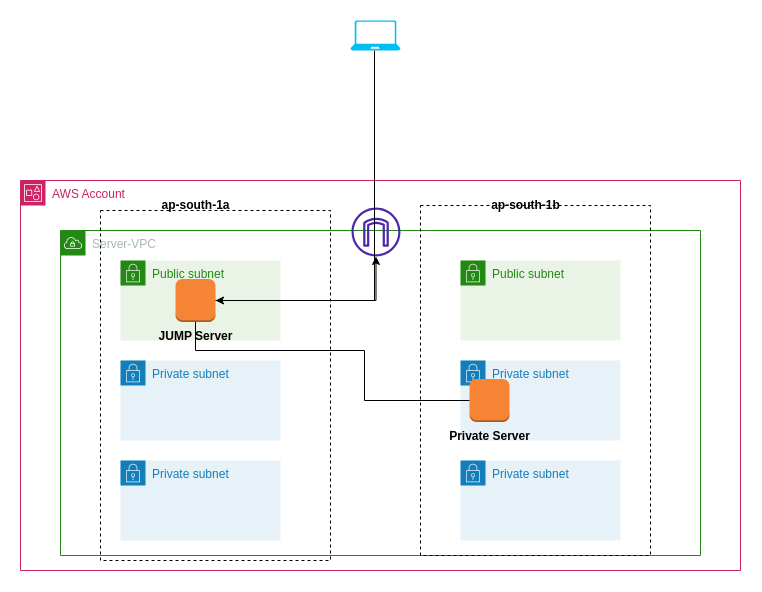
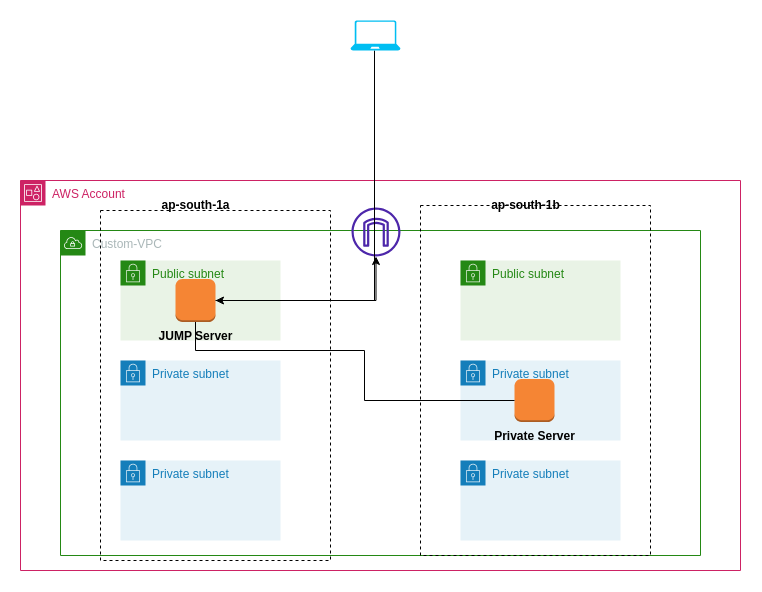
  <mxCell id="0" />
  <mxCell id="1" parent="0" />
  <mxCell id="2" value="AWS Account" style="points=[[0,0],[0.25,0],[0.5,0],[0.75,0],[1,0],[1,0.25],[1,0.5],[1,0.75],[1,1],[0.75,1],[0.5,1],[0.25,1],[0,1],[0,0.75],[0,0.5],[0,0.25]];outlineConnect=0;gradientColor=none;html=1;whiteSpace=wrap;fontSize=12;fontStyle=0;container=1;pointerEvents=0;collapsible=0;recursiveResize=0;shape=mxgraph.aws4.group;grIcon=mxgraph.aws4.group_account;strokeColor=#CD2264;fillColor=none;verticalAlign=top;align=left;spacingLeft=30;fontColor=#CD2264;dashed=0;" vertex="1" parent="1"><mxGeometry x="20" y="180" width="720" height="390" as="geometry" /></mxCell>
- <mxCell id="3" value="Server-VPC" style="points=[[0,0],[0.25,0],[0.5,0],[0.75,0],[1,0],[1,0.25],[1,0.5],[1,0.75],[1,1],[0.75,1],[0.5,1],[0.25,1],[0,1],[0,0.75],[0,0.5],[0,0.25]];outlineConnect=0;gradientColor=none;html=1;whiteSpace=wrap;fontSize=12;fontStyle=0;container=1;pointerEvents=0;collapsible=0;recursiveResize=0;shape=mxgraph.aws4.group;grIcon=mxgraph.aws4.group_vpc;strokeColor=#248814;fillColor=none;verticalAlign=top;align=left;spacingLeft=30;fontColor=#AAB7B8;dashed=0;" vertex="1" parent="2"><mxGeometry x="40" y="50" width="640" height="325" as="geometry" /></mxCell>
+ <mxCell id="3" value="Custom-VPC" style="points=[[0,0],[0.25,0],[0.5,0],[0.75,0],[1,0],[1,0.25],[1,0.5],[1,0.75],[1,1],[0.75,1],[0.5,1],[0.25,1],[0,1],[0,0.75],[0,0.5],[0,0.25]];outlineConnect=0;gradientColor=none;html=1;whiteSpace=wrap;fontSize=12;fontStyle=0;container=1;pointerEvents=0;collapsible=0;recursiveResize=0;shape=mxgraph.aws4.group;grIcon=mxgraph.aws4.group_vpc;strokeColor=#248814;fillColor=none;verticalAlign=top;align=left;spacingLeft=30;fontColor=#AAB7B8;dashed=0;" vertex="1" parent="2"><mxGeometry x="40" y="50" width="640" height="325" as="geometry" /></mxCell>
  <mxCell id="4" value="" style="rounded=0;whiteSpace=wrap;html=1;fillColor=none;dashed=1;" vertex="1" parent="3"><mxGeometry x="40" y="-20" width="230" height="350" as="geometry" /></mxCell>
  <mxCell id="5" value="" style="rounded=0;whiteSpace=wrap;html=1;fillColor=none;dashed=1;" vertex="1" parent="3"><mxGeometry x="360" y="-25" width="230" height="350" as="geometry" /></mxCell>
  <mxCell id="6" value="&lt;b&gt;ap-south-1b&lt;/b&gt;" style="text;html=1;align=center;verticalAlign=middle;resizable=0;points=[];autosize=1;strokeColor=none;fillColor=none;" vertex="1" parent="3"><mxGeometry x="420" y="-40" width="90" height="30" as="geometry" /></mxCell>
  <mxCell id="7" value="Public subnet" style="points=[[0,0],[0.25,0],[0.5,0],[0.75,0],[1,0],[1,0.25],[1,0.5],[1,0.75],[1,1],[0.75,1],[0.5,1],[0.25,1],[0,1],[0,0.75],[0,0.5],[0,0.25]];outlineConnect=0;gradientColor=none;html=1;whiteSpace=wrap;fontSize=12;fontStyle=0;container=1;pointerEvents=0;collapsible=0;recursiveResize=0;shape=mxgraph.aws4.group;grIcon=mxgraph.aws4.group_security_group;grStroke=0;strokeColor=#248814;fillColor=#E9F3E6;verticalAlign=top;align=left;spacingLeft=30;fontColor=#248814;dashed=0;" vertex="1" parent="3"><mxGeometry x="60" y="30" width="160" height="80" as="geometry" /></mxCell>
  <mxCell id="8" value="&lt;b&gt;JUMP Server&lt;/b&gt;" style="outlineConnect=0;dashed=0;verticalLabelPosition=bottom;verticalAlign=top;align=center;html=1;shape=mxgraph.aws3.instance;fillColor=#F58534;gradientColor=none;" vertex="1" parent="7"><mxGeometry x="55" y="18.5" width="40" height="43" as="geometry" /></mxCell>
  <mxCell id="9" value="Public subnet" style="points=[[0,0],[0.25,0],[0.5,0],[0.75,0],[1,0],[1,0.25],[1,0.5],[1,0.75],[1,1],[0.75,1],[0.5,1],[0.25,1],[0,1],[0,0.75],[0,0.5],[0,0.25]];outlineConnect=0;gradientColor=none;html=1;whiteSpace=wrap;fontSize=12;fontStyle=0;container=1;pointerEvents=0;collapsible=0;recursiveResize=0;shape=mxgraph.aws4.group;grIcon=mxgraph.aws4.group_security_group;grStroke=0;strokeColor=#248814;fillColor=#E9F3E6;verticalAlign=top;align=left;spacingLeft=30;fontColor=#248814;dashed=0;" vertex="1" parent="3"><mxGeometry x="400" y="30" width="160" height="80" as="geometry" /></mxCell>
  <mxCell id="10" value="Private subnet" style="points=[[0,0],[0.25,0],[0.5,0],[0.75,0],[1,0],[1,0.25],[1,0.5],[1,0.75],[1,1],[0.75,1],[0.5,1],[0.25,1],[0,1],[0,0.75],[0,0.5],[0,0.25]];outlineConnect=0;gradientColor=none;html=1;whiteSpace=wrap;fontSize=12;fontStyle=0;container=1;pointerEvents=0;collapsible=0;recursiveResize=0;shape=mxgraph.aws4.group;grIcon=mxgraph.aws4.group_security_group;grStroke=0;strokeColor=#147EBA;fillColor=#E6F2F8;verticalAlign=top;align=left;spacingLeft=30;fontColor=#147EBA;dashed=0;" vertex="1" parent="3"><mxGeometry x="60" y="130" width="160" height="80" as="geometry" /></mxCell>
  <mxCell id="11" value="Private subnet" style="points=[[0,0],[0.25,0],[0.5,0],[0.75,0],[1,0],[1,0.25],[1,0.5],[1,0.75],[1,1],[0.75,1],[0.5,1],[0.25,1],[0,1],[0,0.75],[0,0.5],[0,0.25]];outlineConnect=0;gradientColor=none;html=1;whiteSpace=wrap;fontSize=12;fontStyle=0;container=1;pointerEvents=0;collapsible=0;recursiveResize=0;shape=mxgraph.aws4.group;grIcon=mxgraph.aws4.group_security_group;grStroke=0;strokeColor=#147EBA;fillColor=#E6F2F8;verticalAlign=top;align=left;spacingLeft=30;fontColor=#147EBA;dashed=0;" vertex="1" parent="3"><mxGeometry x="60" y="230" width="160" height="80" as="geometry" /></mxCell>
  <mxCell id="12" value="Private subnet" style="points=[[0,0],[0.25,0],[0.5,0],[0.75,0],[1,0],[1,0.25],[1,0.5],[1,0.75],[1,1],[0.75,1],[0.5,1],[0.25,1],[0,1],[0,0.75],[0,0.5],[0,0.25]];outlineConnect=0;gradientColor=none;html=1;whiteSpace=wrap;fontSize=12;fontStyle=0;container=1;pointerEvents=0;collapsible=0;recursiveResize=0;shape=mxgraph.aws4.group;grIcon=mxgraph.aws4.group_security_group;grStroke=0;strokeColor=#147EBA;fillColor=#E6F2F8;verticalAlign=top;align=left;spacingLeft=30;fontColor=#147EBA;dashed=0;" vertex="1" parent="3"><mxGeometry x="400" y="130" width="160" height="80" as="geometry" /></mxCell>
- <mxCell id="13" value="&lt;b&gt;Private Server&lt;/b&gt;" style="outlineConnect=0;dashed=0;verticalLabelPosition=bottom;verticalAlign=top;align=center;html=1;shape=mxgraph.aws3.instance;fillColor=#F58534;gradientColor=none;" vertex="1" parent="12"><mxGeometry x="9" y="18.5" width="40" height="43" as="geometry" /></mxCell>
+ <mxCell id="13" value="&lt;b&gt;Private Server&lt;/b&gt;" style="outlineConnect=0;dashed=0;verticalLabelPosition=bottom;verticalAlign=top;align=center;html=1;shape=mxgraph.aws3.instance;fillColor=#F58534;gradientColor=none;" vertex="1" parent="12"><mxGeometry x="54" y="18.5" width="40" height="43" as="geometry" /></mxCell>
  <mxCell id="14" value="Private subnet" style="points=[[0,0],[0.25,0],[0.5,0],[0.75,0],[1,0],[1,0.25],[1,0.5],[1,0.75],[1,1],[0.75,1],[0.5,1],[0.25,1],[0,1],[0,0.75],[0,0.5],[0,0.25]];outlineConnect=0;gradientColor=none;html=1;whiteSpace=wrap;fontSize=12;fontStyle=0;container=1;pointerEvents=0;collapsible=0;recursiveResize=0;shape=mxgraph.aws4.group;grIcon=mxgraph.aws4.group_security_group;grStroke=0;strokeColor=#147EBA;fillColor=#E6F2F8;verticalAlign=top;align=left;spacingLeft=30;fontColor=#147EBA;dashed=0;" vertex="1" parent="3"><mxGeometry x="400" y="230" width="160" height="80" as="geometry" /></mxCell>
  <mxCell id="15" style="edgeStyle=orthogonalEdgeStyle;rounded=0;orthogonalLoop=1;jettySize=auto;html=1;endArrow=none;" edge="1" parent="3" source="8" target="13"><mxGeometry relative="1" as="geometry"><Array as="points"><mxPoint x="135" y="120" /><mxPoint x="304" y="120" /><mxPoint x="304" y="170" /></Array></mxGeometry></mxCell>
  <mxCell id="16" value="&lt;b&gt;ap-south-1a&lt;/b&gt;" style="text;html=1;align=center;verticalAlign=middle;resizable=0;points=[];autosize=1;strokeColor=none;fillColor=none;" vertex="1" parent="2"><mxGeometry x="130" y="10" width="90" height="30" as="geometry" /></mxCell>
  <mxCell id="17" value="" style="sketch=0;outlineConnect=0;fontColor=#232F3E;gradientColor=none;fillColor=#4D27AA;strokeColor=none;dashed=0;verticalLabelPosition=bottom;verticalAlign=top;align=center;html=1;fontSize=12;fontStyle=0;aspect=fixed;pointerEvents=1;shape=mxgraph.aws4.internet_gateway;" vertex="1" parent="2"><mxGeometry x="331" y="27" width="49" height="49" as="geometry" /></mxCell>
  <mxCell id="18" style="edgeStyle=orthogonalEdgeStyle;rounded=0;orthogonalLoop=1;jettySize=auto;html=1;" edge="1" parent="2" source="8" target="17"><mxGeometry relative="1" as="geometry" /></mxCell>
  <mxCell id="19" style="edgeStyle=orthogonalEdgeStyle;rounded=0;orthogonalLoop=1;jettySize=auto;html=1;entryX=1;entryY=0.5;entryDx=0;entryDy=0;entryPerimeter=0;" edge="1" parent="1" source="20" target="8"><mxGeometry relative="1" as="geometry"><Array as="points"><mxPoint x="374" y="300" /></Array></mxGeometry></mxCell>
  <mxCell id="20" value="" style="verticalLabelPosition=bottom;html=1;verticalAlign=top;align=center;strokeColor=none;fillColor=#00BEF2;shape=mxgraph.azure.laptop;pointerEvents=1;" vertex="1" parent="1"><mxGeometry x="350" y="20" width="50" height="30" as="geometry" /></mxCell>
